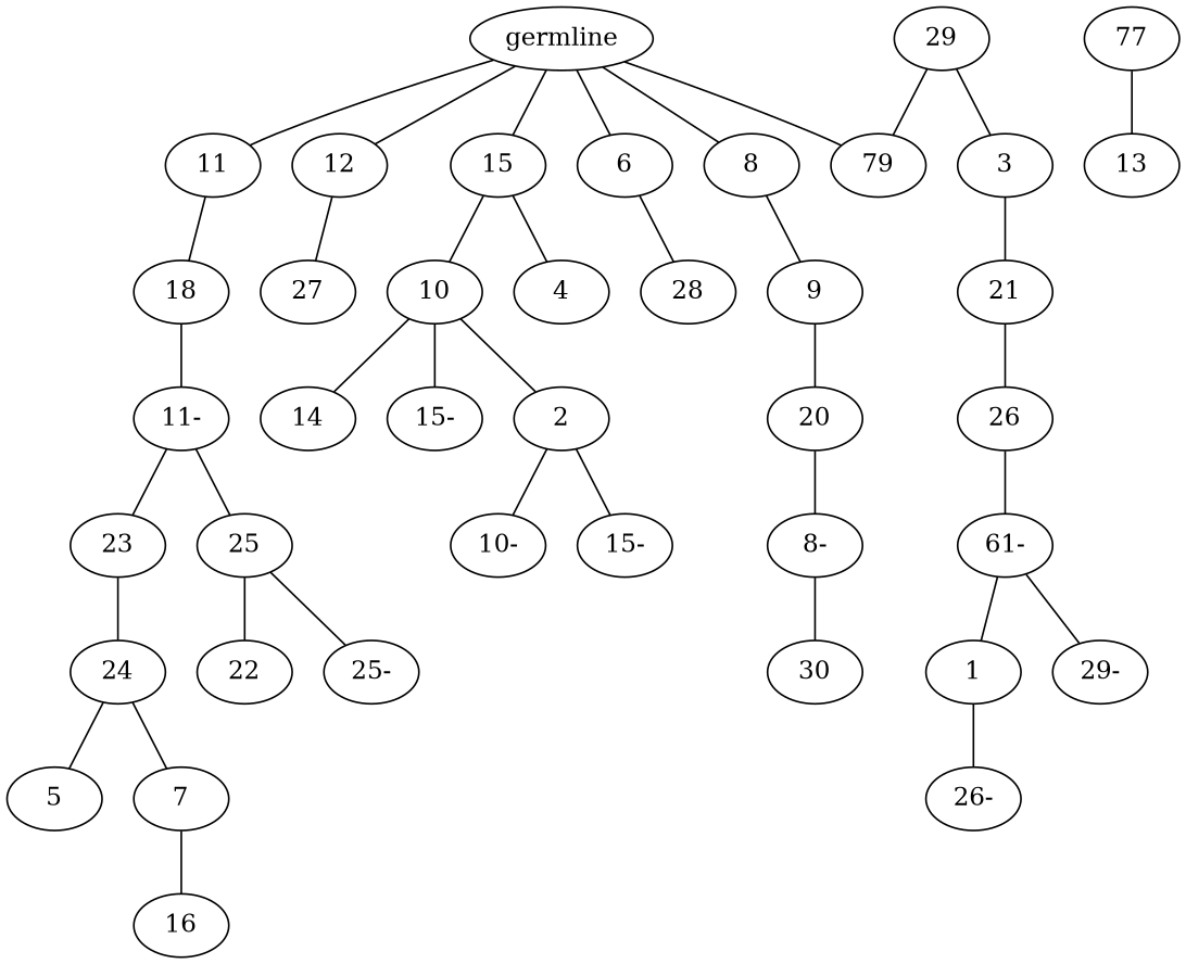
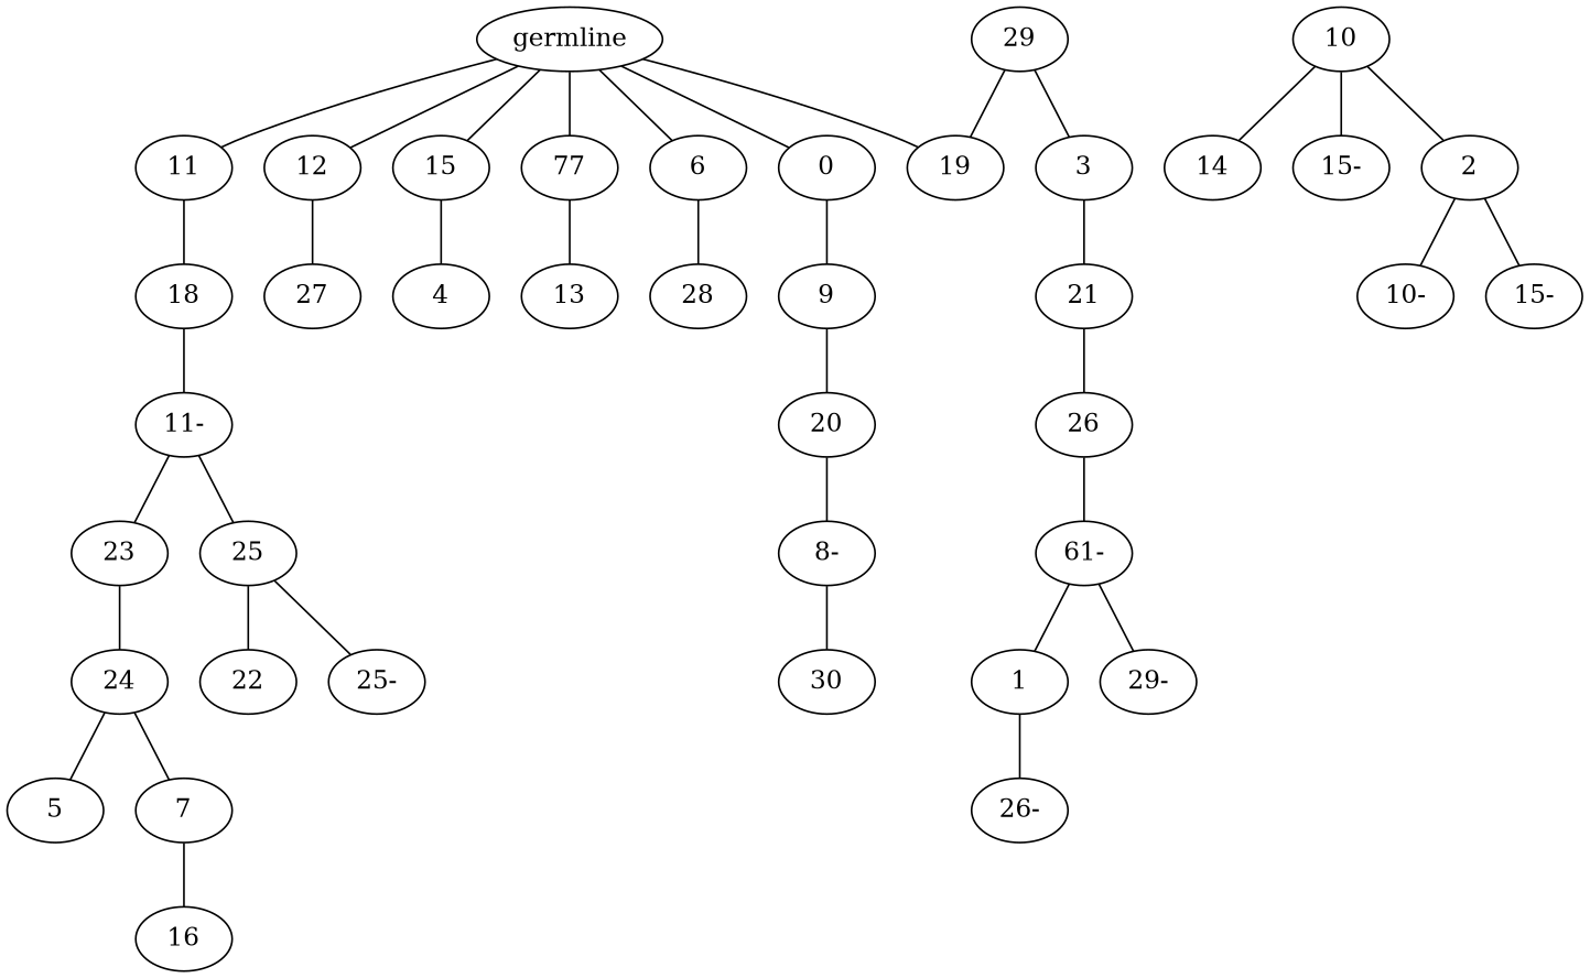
  graph {
    n1 [label=germline]
    n2 [label=11]
    n3 [label=12]
    n4 [label=15]
    n5 [label=77]
    n6 [label=6]
-   n7 [label=8]
-   n8 [label=79]
+   n7 [label=0]
+   n8 [label=19]
    n9 [label=18]
    n10 [label=27]
    n11 [label=10]
    n12 [label=4]
    n13 [label=13]
    n14 [label=29]
    n15 [label=3]
    n16 [label=28]
    n17 [label=9]
    n18 [label="11-"]
    n19 [label=23]
    n20 [label=25]
    n21 [label=24]
    n22 [label=22]
    n23 [label="25-"]
    n24 [label=5]
    n25 [label=7]
    n26 [label=16]
    n27 [label=14]
    n28 [label="15-"]
    n29 [label=2]
    n30 [label="10-"]
    n31 [label="15-"]
    n32 [label=21]
    n33 [label=26]
    n34 [label="61-"]
    n35 [label=1]
    n36 [label="29-"]
    n37 [label="26-"]
    n38 [label=20]
    n39 [label="8-"]
    n40 [label=30]
    n1 -- n2
    n1 -- n3
    n1 -- n4
+   n1 -- n5
    n1 -- n6
    n1 -- n7
    n1 -- n8
    n2 -- n9
    n3 -- n10
-   n4 -- n11
    n4 -- n12
    n5 -- n13
    n6 -- n16
    n7 -- n17
    n9 -- n18
    n11 -- n27
    n11 -- n28
    n11 -- n29
    n14 -- n8
    n14 -- n15
    n15 -- n32
    n17 -- n38
    n18 -- n19
    n18 -- n20
    n19 -- n21
    n20 -- n22
    n20 -- n23
    n21 -- n24
    n21 -- n25
    n25 -- n26
    n29 -- n30
    n29 -- n31
    n32 -- n33
    n33 -- n34
    n34 -- n35
    n34 -- n36
    n35 -- n37
    n38 -- n39
    n39 -- n40
  }
